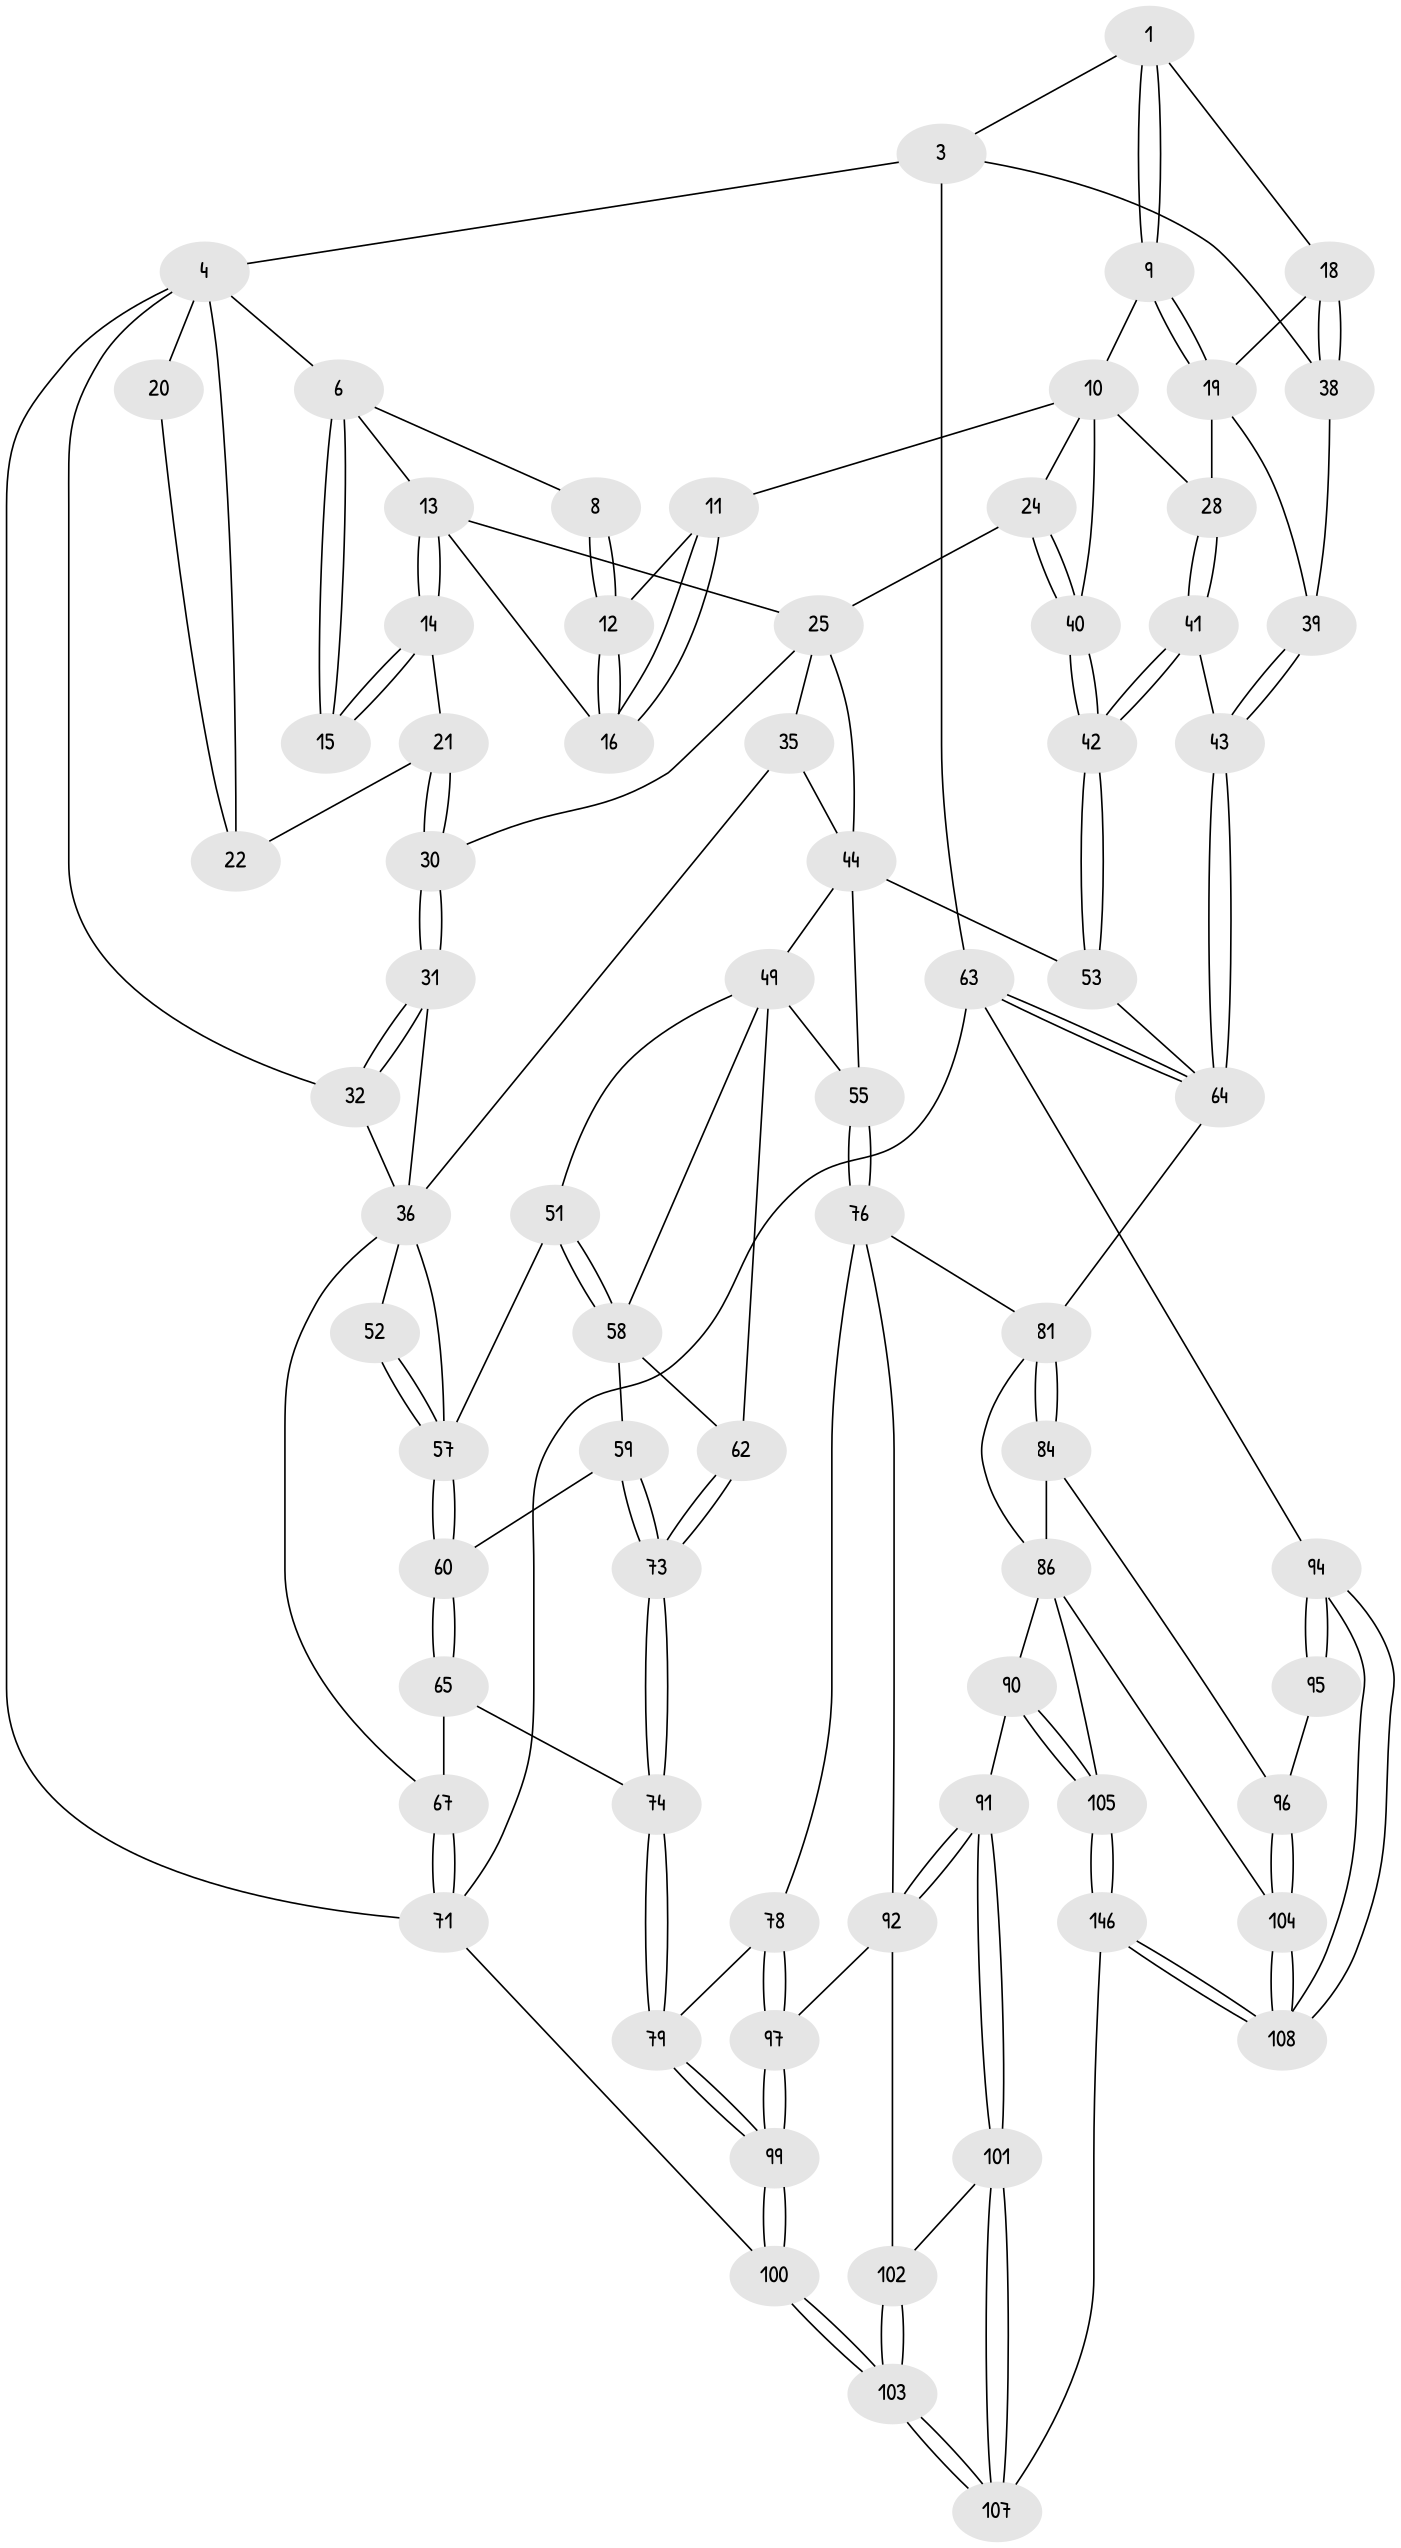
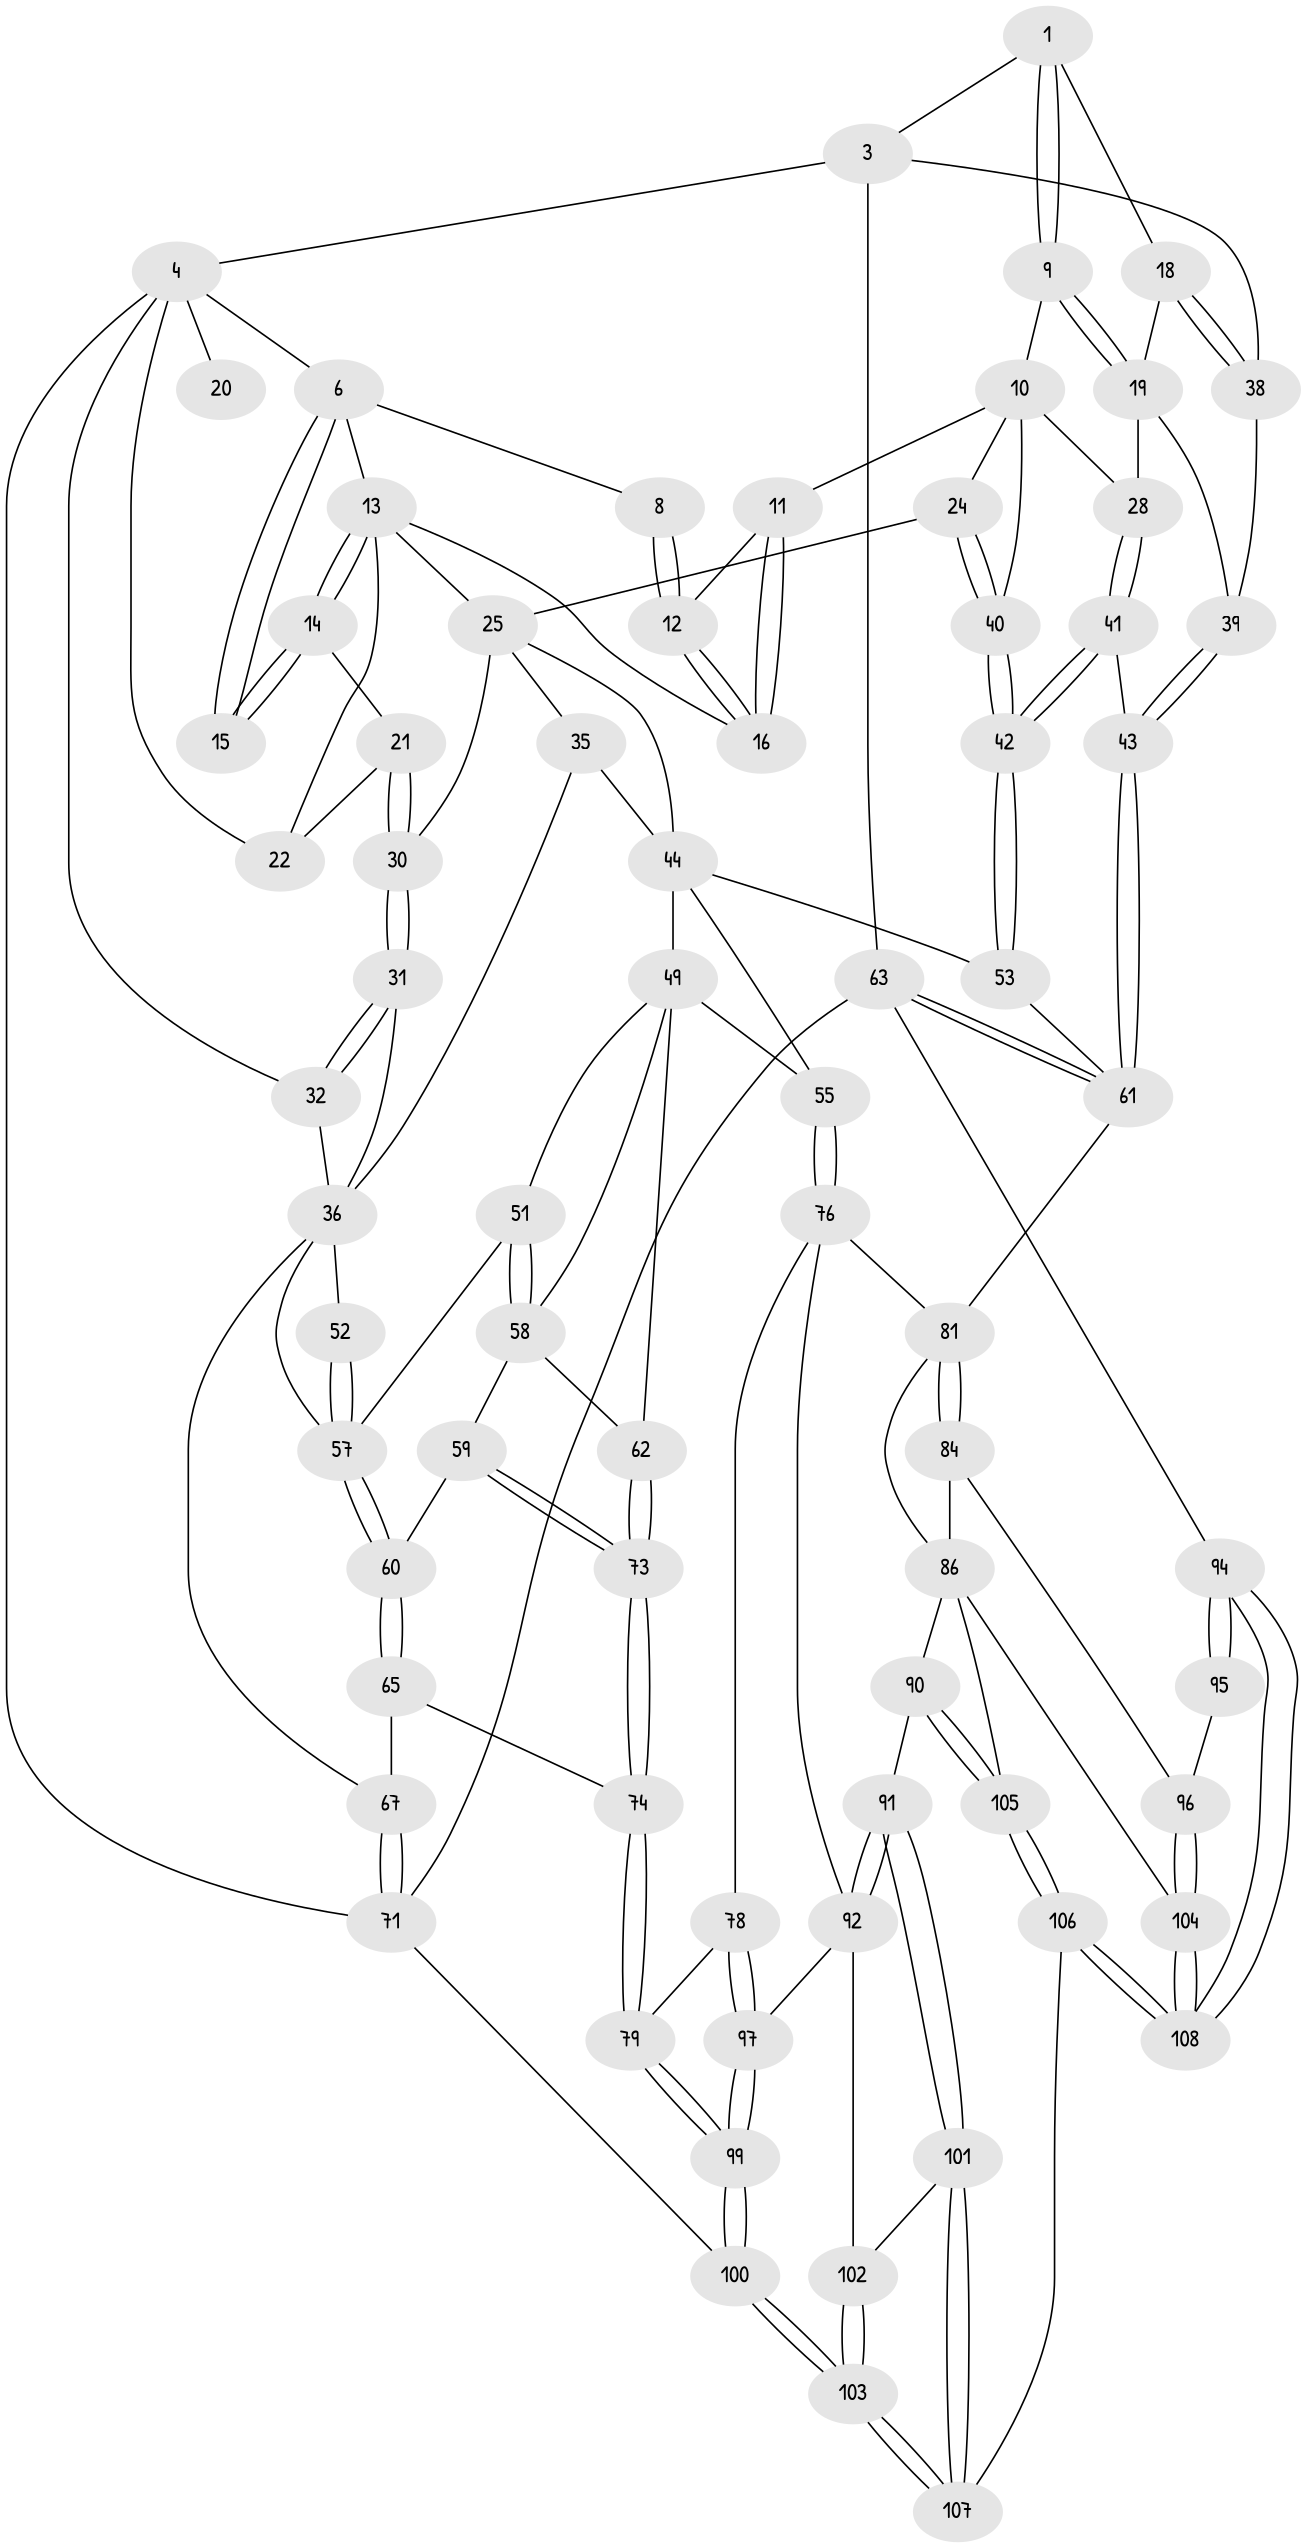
  graph {
    fontname="Patrick Hand"
    node [color=gray90 fontname="Patrick Hand" style=filled]
    edge [fontname="Patrick Hand"]
    1 [super="+2"]
    3 [super="+37"]
    9
    18
    4 [super="+26+5"]
    38
    63 [super="+93"]
    10 [super="+23"]
    19 [super="+27"]
    6 [super="+7"]
    20
    22
    32
    71 [super="+72"]
    39
-   64 [super="+68"]
+   64 [super="+68" label=61]
    94
    8
    13 [super="+17"]
    15
    36 [super="+46"]
    100
    12
    16
    14
    25 [super="+33"]
    11
    24
    28
    40
    41
    42
    21
    30
    35
    44 [super="+45+54"]
    43
    31
    53
    49 [super="+50+56"]
    55
    52
    57
    67
    60
    81 [super="+82"]
    51
    58 [super="+61"]
    62
    76 [super="+77"]
    59
    73
    78
    92 [super="+98"]
    65 [super="+66+75"]
    74
    95
    108
    84 [super="+85"]
    86 [super="+88"]
    79
    103
    99
    97
    102
    96
    90
    104
    105
    91
-   106 [label=146]
+   106
    101
    107
    1 -- 3
    1 -- 9
    1 -- 9
    1 -- 18
    3 -- 4
    3 -- 38
    3 -- 63 [weight=2]
    9 -- 10
    9 -- 19
    9 -- 19
    18 -- 38
    18 -- 38
    18 -- 19
    4 -- 6
    4 -- 20
    4 -- 22
    4 -- 32
    4 -- 71
    38 -- 39
    63 -- 71
    63 -- 64
    63 -- 64
    63 -- 94
    10 -- 11
    10 -- 24
    10 -- 28
    10 -- 40
    19 -- 39
    19 -- 28
    6 -- 8
    6 -- 13
    6 -- 15
    6 -- 15
-   20 -- 22
+   13 -- 22
    32 -- 36
    71 -- 100
    39 -- 43
    39 -- 43
    64 -- 81
    94 -- 95
    94 -- 95
    94 -- 108
    94 -- 108
    8 -- 12
    8 -- 12
    13 -- 16
    13 -- 14
    13 -- 14
    13 -- 25
    36 -- 52
    36 -- 57
    36 -- 67
    100 -- 103
    100 -- 103
    12 -- 16
    12 -- 16
    14 -- 15
    14 -- 15
    14 -- 21
    25 -- 30
    25 -- 35
    25 -- 44
    11 -- 12
    11 -- 16
    11 -- 16
    24 -- 25
    24 -- 40
    24 -- 40
    28 -- 41
    28 -- 41
    40 -- 42
    40 -- 42
    41 -- 42
    41 -- 42
    41 -- 43
    42 -- 53
    42 -- 53
    21 -- 22
    21 -- 30
    21 -- 30
    30 -- 31
    30 -- 31
    35 -- 36
    35 -- 44
    44 -- 53
    44 -- 49
    44 -- 55
    43 -- 64
    43 -- 64
    31 -- 32
    31 -- 32
    31 -- 36
    53 -- 64
    49 -- 55
    49 -- 51
    49 -- 58
    49 -- 62
    55 -- 76
    55 -- 76
    52 -- 57
    52 -- 57
    57 -- 60
    57 -- 60
    67 -- 71
    67 -- 71
    60 -- 65
    60 -- 65
    81 -- 84
    81 -- 84
    81 -- 86
    51 -- 57
    51 -- 58
    51 -- 58
    58 -- 62
    58 -- 59
    62 -- 73
    62 -- 73
    76 -- 81
    76 -- 78
    76 -- 92
    59 -- 60
    59 -- 73
    59 -- 73
    73 -- 74
    73 -- 74
    78 -- 79
    78 -- 97
    78 -- 97
    92 -- 97
    92 -- 102
    65 -- 67
    65 -- 74
    74 -- 79
    74 -- 79
    95 -- 96
    84 -- 86
    84 -- 96
    86 -- 90
    86 -- 104
    86 -- 105
    79 -- 99
    79 -- 99
    103 -- 107
    103 -- 107
    99 -- 100
    99 -- 100
    97 -- 99
    97 -- 99
    102 -- 103
    102 -- 103
    96 -- 104
    96 -- 104
    90 -- 105
    90 -- 105
    90 -- 91
    104 -- 108
    104 -- 108
    105 -- 106
    105 -- 106
    91 -- 92
    91 -- 92
    91 -- 101
    91 -- 101
    106 -- 108
    106 -- 108
    106 -- 107
    101 -- 102
    101 -- 107
    101 -- 107
  }
